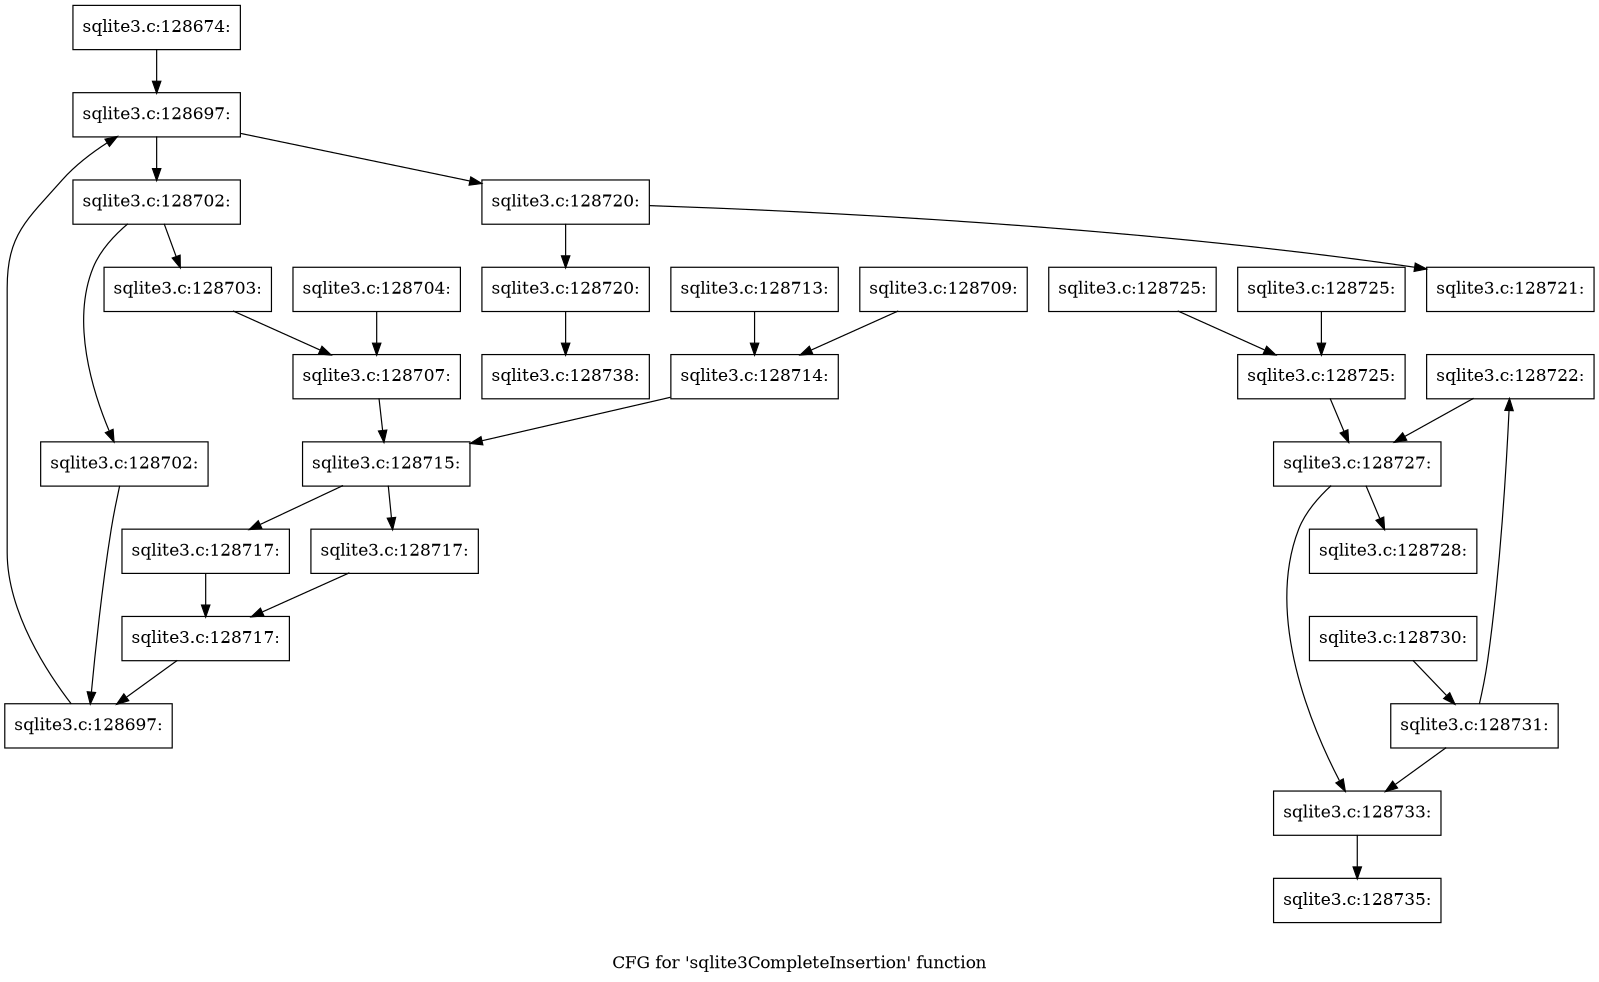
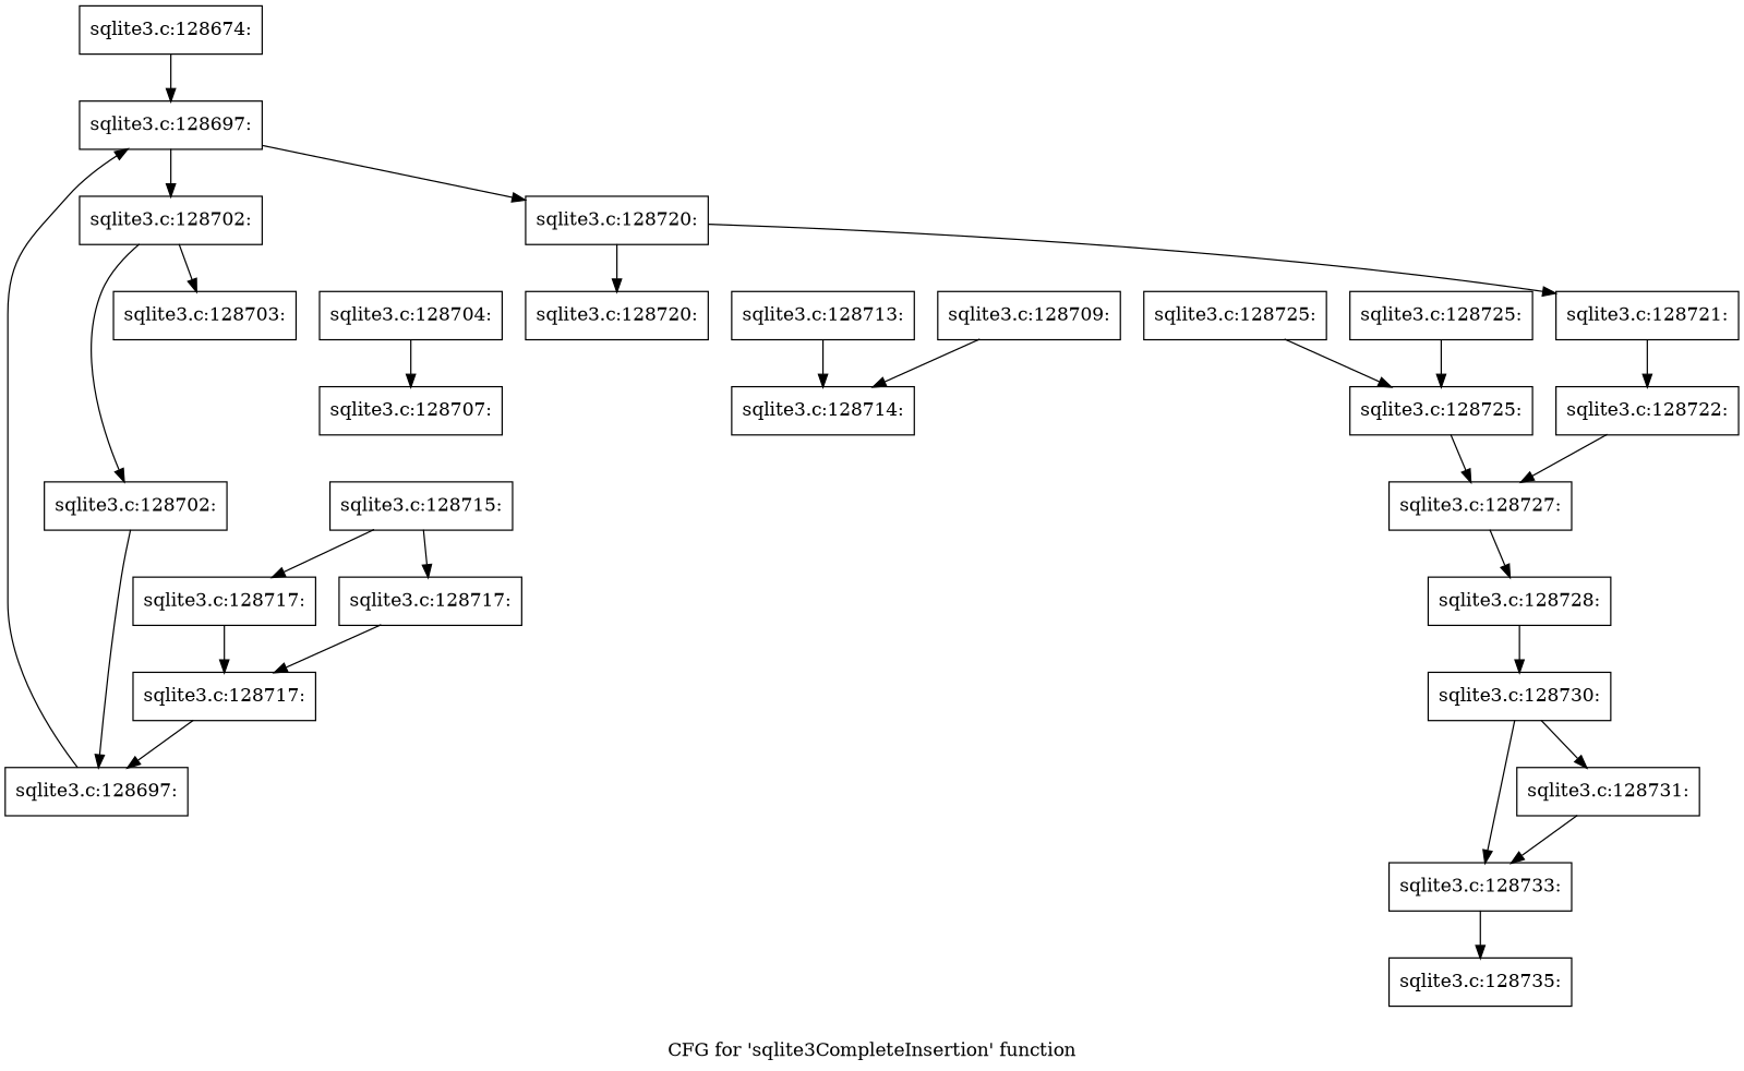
  digraph {
    label="CFG for 'sqlite3CompleteInsertion' function"
    node [shape=record]
    n1 [label="{sqlite3.c:128674:}"]
    n2 [label="{sqlite3.c:128697:}"]
    n3 [label="{sqlite3.c:128702:}"]
    n4 [label="{sqlite3.c:128720:}"]
    n5 [label="{sqlite3.c:128702:}"]
    n6 [label="{sqlite3.c:128703:}"]
    n7 [label="{sqlite3.c:128721:}"]
    n8 [label="{sqlite3.c:128720:}"]
    n9 [label="{sqlite3.c:128697:}"]
    n10 [label="{sqlite3.c:128707:}"]
    n11 [label="{sqlite3.c:128722:}"]
-   n12 [label="{sqlite3.c:128738:}"]
    n13 [label="{sqlite3.c:128704:}"]
    n14 [label="{sqlite3.c:128715:}"]
    n15 [label="{sqlite3.c:128717:}"]
    n16 [label="{sqlite3.c:128717:}"]
    n17 [label="{sqlite3.c:128709:}"]
    n18 [label="{sqlite3.c:128714:}"]
    n19 [label="{sqlite3.c:128717:}"]
    n20 [label="{sqlite3.c:128713:}"]
    n21 [label="{sqlite3.c:128727:}"]
    n22 [label="{sqlite3.c:128728:}"]
    n23 [label="{sqlite3.c:128725:}"]
    n24 [label="{sqlite3.c:128725:}"]
    n25 [label="{sqlite3.c:128725:}"]
    n26 [label="{sqlite3.c:128730:}"]
    n27 [label="{sqlite3.c:128731:}"]
    n28 [label="{sqlite3.c:128733:}"]
    n29 [label="{sqlite3.c:128735:}"]
    n1 -> n2
    n2 -> n3
    n2 -> n4
    n3 -> n5
    n3 -> n6
    n4 -> n7
    n4 -> n8
    n5 -> n9
-   n6 -> n10
-   n27 -> n11
-   n8 -> n12
+   n7 -> n11
    n9 -> n2
-   n10 -> n14
    n11 -> n21
    n13 -> n10
    n14 -> n15
    n14 -> n16
    n15 -> n19
    n16 -> n19
    n17 -> n18
-   n18 -> n14
    n19 -> n9
    n20 -> n18
    n21 -> n22
+   n22 -> n26
    n23 -> n24
    n24 -> n21
    n25 -> n24
    n26 -> n27
-   n21 -> n28
+   n26 -> n28
    n27 -> n28
    n28 -> n29
  }
